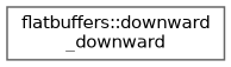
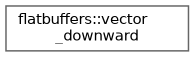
  digraph {
    rankdir=LR
-   n1 [color=grey40 fillcolor=white fontname=Helvetica fontsize=10 height=0.2 label="flatbuffers::downward\l_downward" shape=box style=filled width=0.4]
+   n1 [color=grey40 fillcolor=white fontname=Helvetica fontsize=10 height=0.2 label="flatbuffers::vector\l_downward" shape=box style=filled width=0.4]
  }
